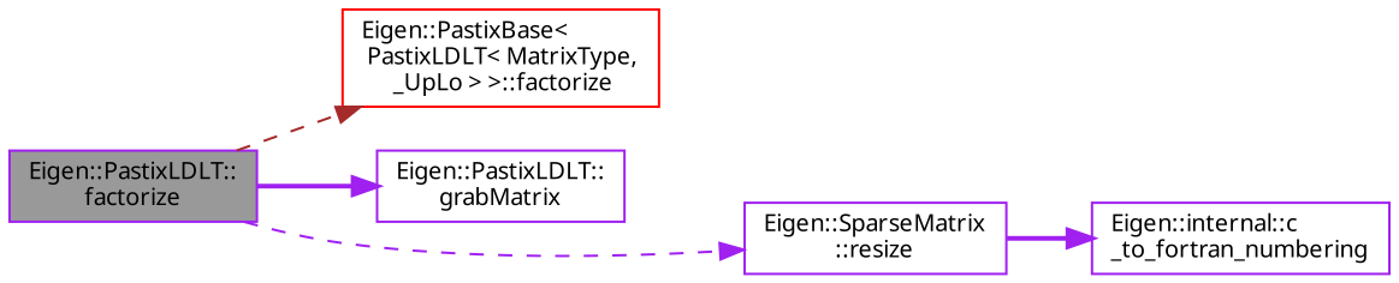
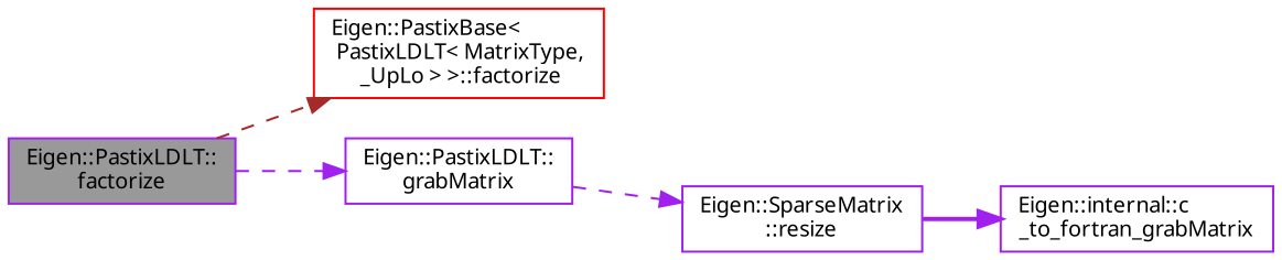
  digraph {
    fontname="Noto Sans"
    rankdir=LR
    node [color=purple fillcolor=white fontname="Noto Sans" fontsize=10 shape=box style=filled]
    edge [color=purple fontname="Noto Sans" fontsize=10 labelfontname=Helvetica labelfontsize=10 style=dashed]
    n1 [fillcolor=grey60 fontcolor=black height=0.2 label="Eigen::PastixLDLT::\lfactorize" width=0.4]
    n2 [color=red height=0.2 label="Eigen::PastixBase\<\l PastixLDLT\< MatrixType,\l _UpLo \> \>::factorize" width=0.4]
    n3 [height=0.2 label="Eigen::PastixLDLT::\lgrabMatrix" width=0.4]
    n4 [height=0.2 label="Eigen::SparseMatrix\l::resize" width=0.4]
-   n5 [height=0.2 label="Eigen::internal::c\l_to_fortran_numbering" width=0.4]
+   n5 [height=0.2 label="Eigen::internal::c\l_to_fortran_grabMatrix" width=0.4]
    n1 -> n2 [color=brown]
-   n1 -> n3 [style=bold]
-   n1 -> n4
+   n1 -> n3
+   n3 -> n4
    n4 -> n5 [style=bold]
  }
